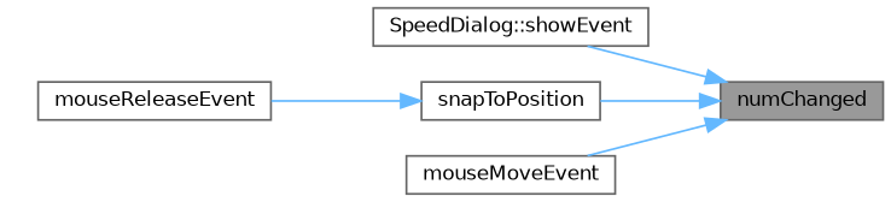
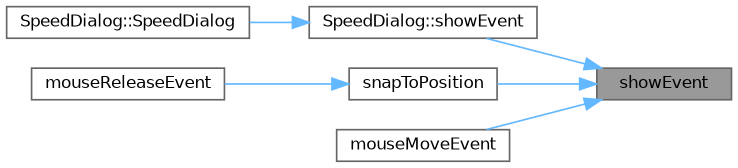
  digraph {
    rankdir=RL
    node [color=grey40 fillcolor=white fontname=Helvetica fontsize=10 shape=box style=filled]
    edge [color=steelblue1 dir=back fontname=Helvetica fontsize=10 labelfontname=Helvetica labelfontsize=10 style=solid]
-   n1 [color=gray40 fillcolor=grey60 fontcolor=black height=0.2 label=numChanged width=0.4]
+   n1 [color=gray40 fillcolor=grey60 fontcolor=black height=0.2 label=showEvent width=0.4]
    n2 [height=0.2 label="SpeedDialog::showEvent" width=0.4]
    n3 [height=0.2 label=snapToPosition width=0.4]
    n4 [height=0.2 label=mouseMoveEvent width=0.4]
+   n5 [height=0.2 label="SpeedDialog::SpeedDialog" width=0.4]
    n6 [height=0.2 label=mouseReleaseEvent width=0.4]
    n1 -> n2
    n1 -> n3
    n1 -> n4
+   n2 -> n5
    n3 -> n6
  }
